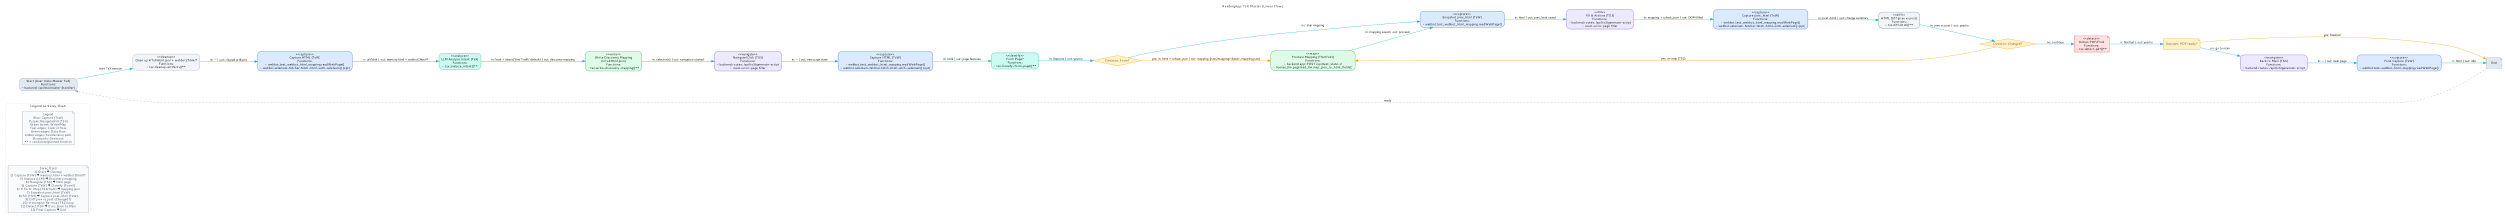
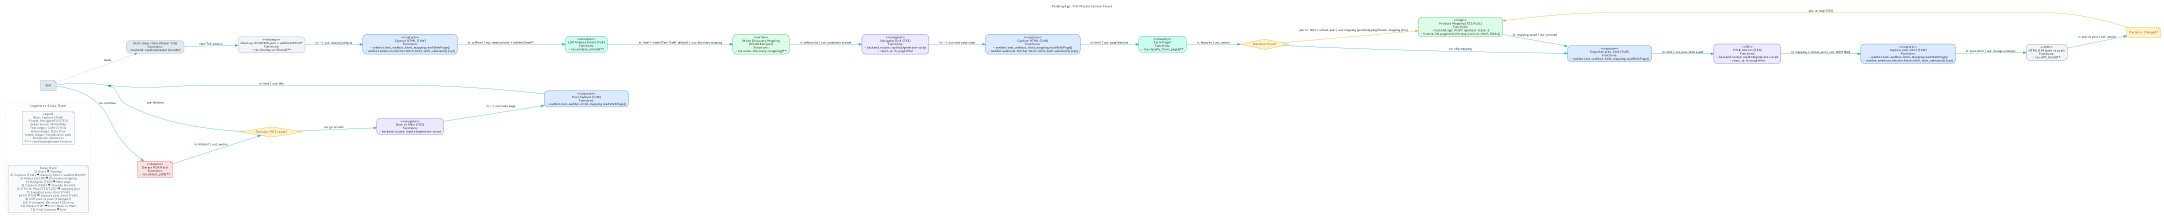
  digraph {
    concentrate=true
    fontname="Segoe UI"
    fontsize=12
    label="ReadingApp: TsX Master (Linear Flow)"
    labelloc=t
    nodesep=1.0
    rankdir=LR
    ranksep=1.0
    splines=true
    node [color="#94a3b8" fillcolor="#dbeafe" fontname="Segoe UI" fontsize=11 shape=box style="rounded,filled"]
    edge [color="#0ea5e9" fontname="Segoe UI" fontsize=10]
    n1 [fillcolor="#f8fafc" fontcolor="#334155" label="Legend\nBlue: Capture (TsW)\nPurple: Navigate/Fill (TS3)\nGreen boxes: Write/Map\nTeal edges: Control flow\nGreen edges: Data flow\nAmber edges: Yes/decision path\nDiamonds: Decisions\n** = candidate/planned function" shape=note]
    n2 [fillcolor="#f8fafc" fontcolor="#334155" label="Süreç Özeti\n1) Start → Cleanup\n2) Capture (TsW) → memory.html + webbot2html/*\n3) Analyze (LLM) → Discovery mapping\n4) Navigate (TS3) → New page\n5) Capture (TsW) → Classify (Form?)\n6) If Form: Map (TS2/Ts2L) → mapping.json\n7) Snapshot prev_html (TsW)\n8) Fill (TS3) → Capture post_html (TsW)\n9) Diff prev vs post (Changed?)\n10) If changed: Re-map (TS2) loop\n11) Detect PDF → If no: Back to Main\n12) Final Capture → End" shape=note]
    n3 [fillcolor="#e2e8f0" label="Start (User clicks Master TsX)\nFunctions:\n- backend: /api/tsx/master (handler)"]
    n4 [fillcolor="#f1f5f9" label="<<cleanup>>\nClean up InTsXHtml.json + webbot2html/*\nFunctions:\n- tsx.cleanup_artifacts()**"]
    n5 [color="#2563eb" label="<<capture>>\nCapture HTML (TsW)\nFunctions:\n- webbot.test_webbot_html_mapping.readWebPage()\n- webbot.selenium_fetcher.fetch_html_with_selenium() (opt)"]
    n6 [color="#14b8a6" fillcolor="#ccfbf1" label="<<analyze>>\nLLM Analyze Intent (TsX)\nFunctions:\n- tsx.analyze_intent()**"]
    n7 [color="#16a34a" fillcolor="#dcfce7" label="<<write>>\nWrite Discovery Mapping\n(InTsXHtml.json)\nFunctions:\n- tsx.write_discovery_mapping()**"]
    n8 [color="#7c3aed" fillcolor="#ede9fe" label="<<navigate>>\nNavigate/Click (TS3)\nFunctions:\n- backend.routes: /api/ts3/generate-script\n- react_ui: in-page filler"]
    n9 [color="#2563eb" label="<<capture>>\nCapture HTML (TsW)\nFunctions:\n- webbot.test_webbot_html_mapping.readWebPage()\n- webbot.selenium_fetcher.fetch_html_with_selenium() (opt)"]
    n10 [color="#14b8a6" fillcolor="#ccfbf1" label="<<classify>>\nForm Page?\nFunctions:\n- tsx.classify_form_page()**"]
    n11 [color="#f59e0b" fillcolor="#fef3c7" fontcolor="#7c2d12" label="Decision: Form?" shape=diamond style=filled]
    n12 [color="#16a34a" fillcolor="#dcfce7" label="<<map>>\nProduce Mapping (TS2/Ts2L)\nFunctions:\n- backend.app: POST /api/test-state-2\n- license_llm.pageread_llm.map_json_to_html_fields()"]
    n13 [color="#2563eb" label="<<capture>>\nSnapshot prev_html (TsW)\nFunctions:\n- webbot.test_webbot_html_mapping.readWebPage()"]
    n14 [color="#7c3aed" fillcolor="#ede9fe" label="<<fill>>\nFill & Actions (TS3)\nFunctions:\n- backend.routes: /api/ts3/generate-script\n- react_ui: in-page filler"]
    n15 [color="#2563eb" label="<<capture>>\nCapture post_html (TsW)\nFunctions:\n- webbot.test_webbot_html_mapping.readWebPage()\n- webbot.selenium_fetcher.fetch_html_with_selenium() (opt)"]
    n16 [color="#64748b" fillcolor="#f1f5f9" label="<<diff>>\nHTML Diff (prev vs post)\nFunctions:\n- tsx.diff_html()**"]
-   n17 [color="#f59e0b" fillcolor="#fef3c7" fontcolor="#7c2d12" label="Decision: Changed?" shape=diamond style=filled]
+   n17 [color="#f59e0b" fillcolor="#fef3c7" fontcolor="#7c2d12" label="Decision: Changed?" shape=note style=filled]
    n18 [color="#ef4444" fillcolor="#fee2e2" label="<<detect>>\nDetect PDF/Final\nFunctions:\n- tsx.detect_pdf()**" shape=note]
-   n19 [color="#f59e0b" fillcolor="#fef3c7" fontcolor="#7c2d12" label="Decision: PDF ready?" shape=note style=filled]
+   n19 [color="#f59e0b" fillcolor="#fef3c7" fontcolor="#7c2d12" label="Decision: PDF ready?" shape=diamond style=filled]
    n20 [color="#7c3aed" fillcolor="#ede9fe" label="<<navigate>>\nBack to Main (TS3)\nFunctions:\n- backend.routes: /api/ts3/generate-script"]
    n21 [fillcolor="#e2e8f0" label=End shape=note]
    n22 [color="#2563eb" label="<<capture>>\nFinal Capture (TsW)\nFunctions:\n- webbot.test_webbot_html_mapping.readWebPage()"]
    subgraph cluster_1 {
      color="#94a3b8"
      label="Legend ve Süreç Özeti"
      style="rounded,dotted"
      n1
      n2
    }
    n3 -> n4 [label="start TsX session"]
    n4 -> n5 [label="in: — | out: cleared artifacts"]
    n5 -> n6 [color="#10b981" label="in: url/html | out: memory.html + webbot2html/*"]
    n6 -> n7 [label="in: html + intent('Yeni Trafik' default) | out: discovery mapping"]
    n7 -> n8 [label="in: selector(s) | out: navigation started"]
    n8 -> n9 [label="in: — | out: new page state"]
    n9 -> n10 [color="#10b981" label="in: html | out: page features"]
    n10 -> n11 [label="in: features | out: yes/no"]
    n11 -> n12 [color="#f59e0b" label="yes: in: html + ruhsat_json | out: mapping (json2mapping/<base>_mapping.json)"]
    n11 -> n13 [label="no: skip mapping"]
    n12 -> n13 [color="#10b981" label="in: mapping saved | out: proceed"]
    n13 -> n14 [label="in: html | out: prev_html saved"]
    n14 -> n15 [label="in: mapping + ruhsat_json | out: DOM filled"]
    n15 -> n16 [color="#10b981" label="in: post_html | out: change summary"]
    n16 -> n17 [label="in: prev vs post | out: yes/no"]
    n17 -> n12 [color="#f59e0b" label="yes: re-map (TS2)"]
-   n17 -> n18 [label="no: continue"]
+   n21 -> n18 [label="no: continue"]
    n18 -> n19 [label="in: html/url | out: yes/no"]
    n19 -> n20 [label="no: go to main"]
-   n19 -> n21 [color="#f59e0b" label="yes: finished"]
+   n19 -> n21 [label="yes: finished"]
    n20 -> n22 [label="in: — | out: main page"]
    n21 -> n3 [arrowhead=normal color="#94a3b8" label=ready style=dashed]
    n22 -> n21 [color="#10b981" label="in: html | out: idle"]
  }
